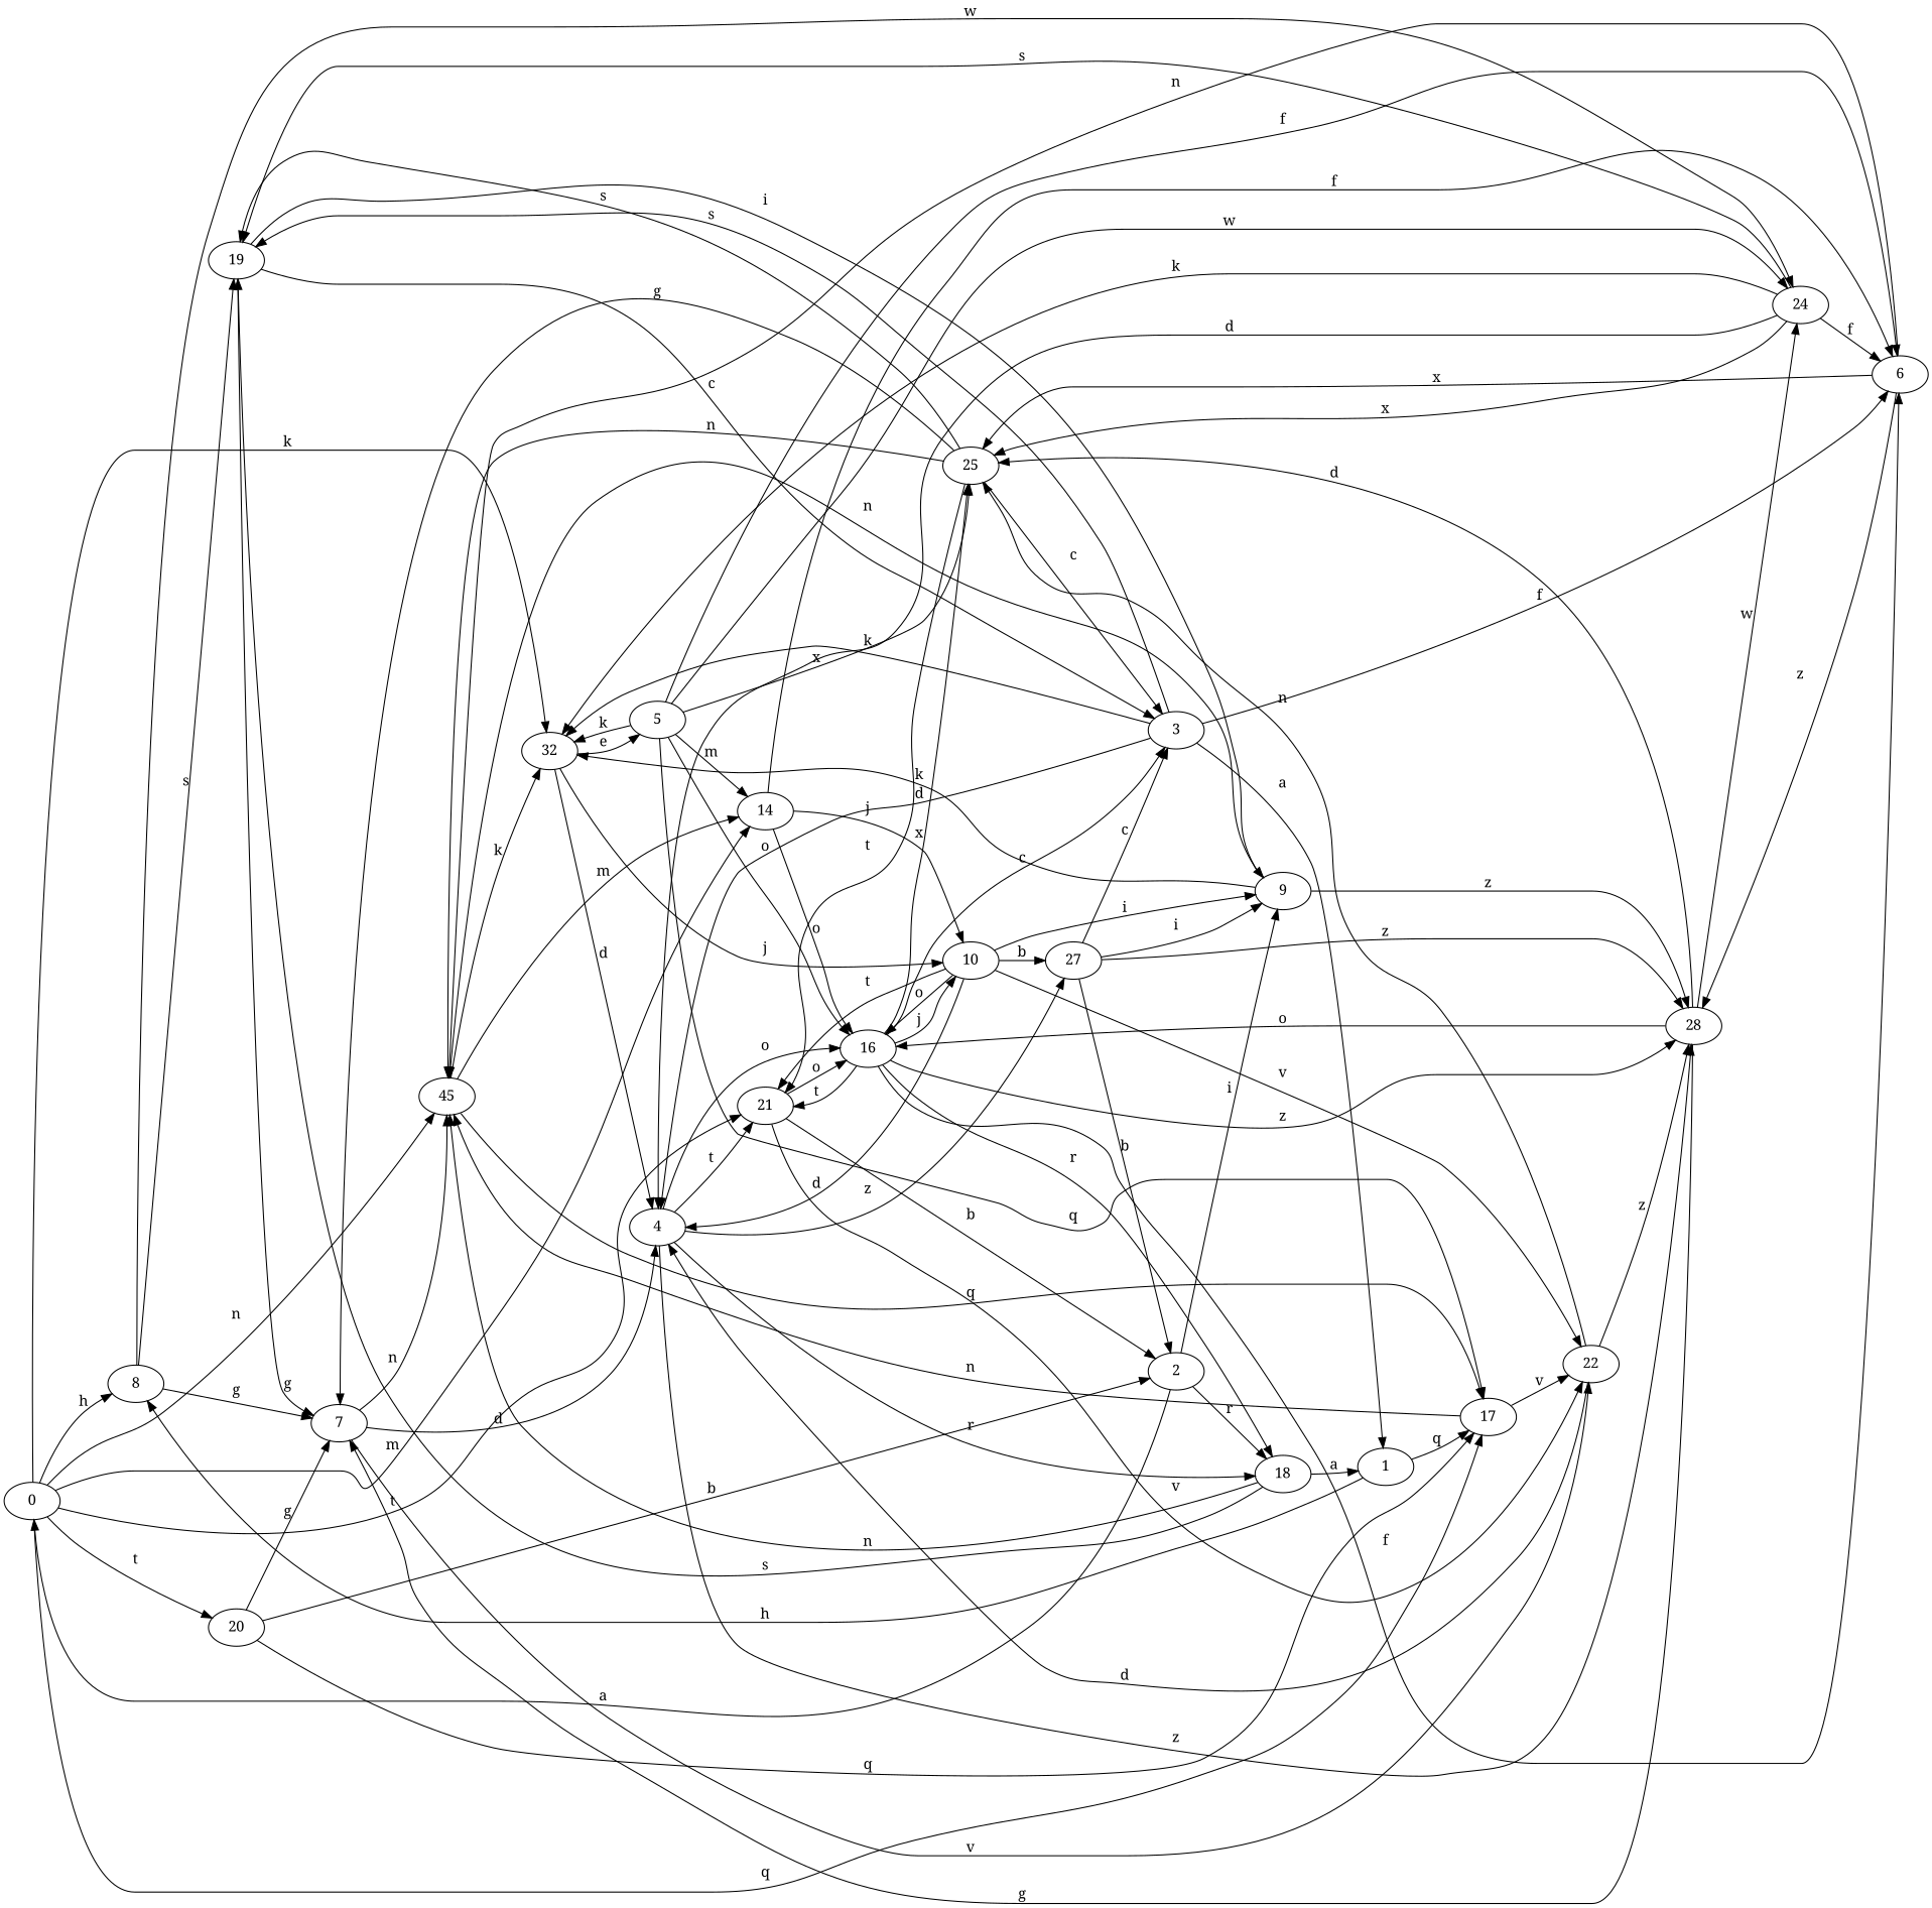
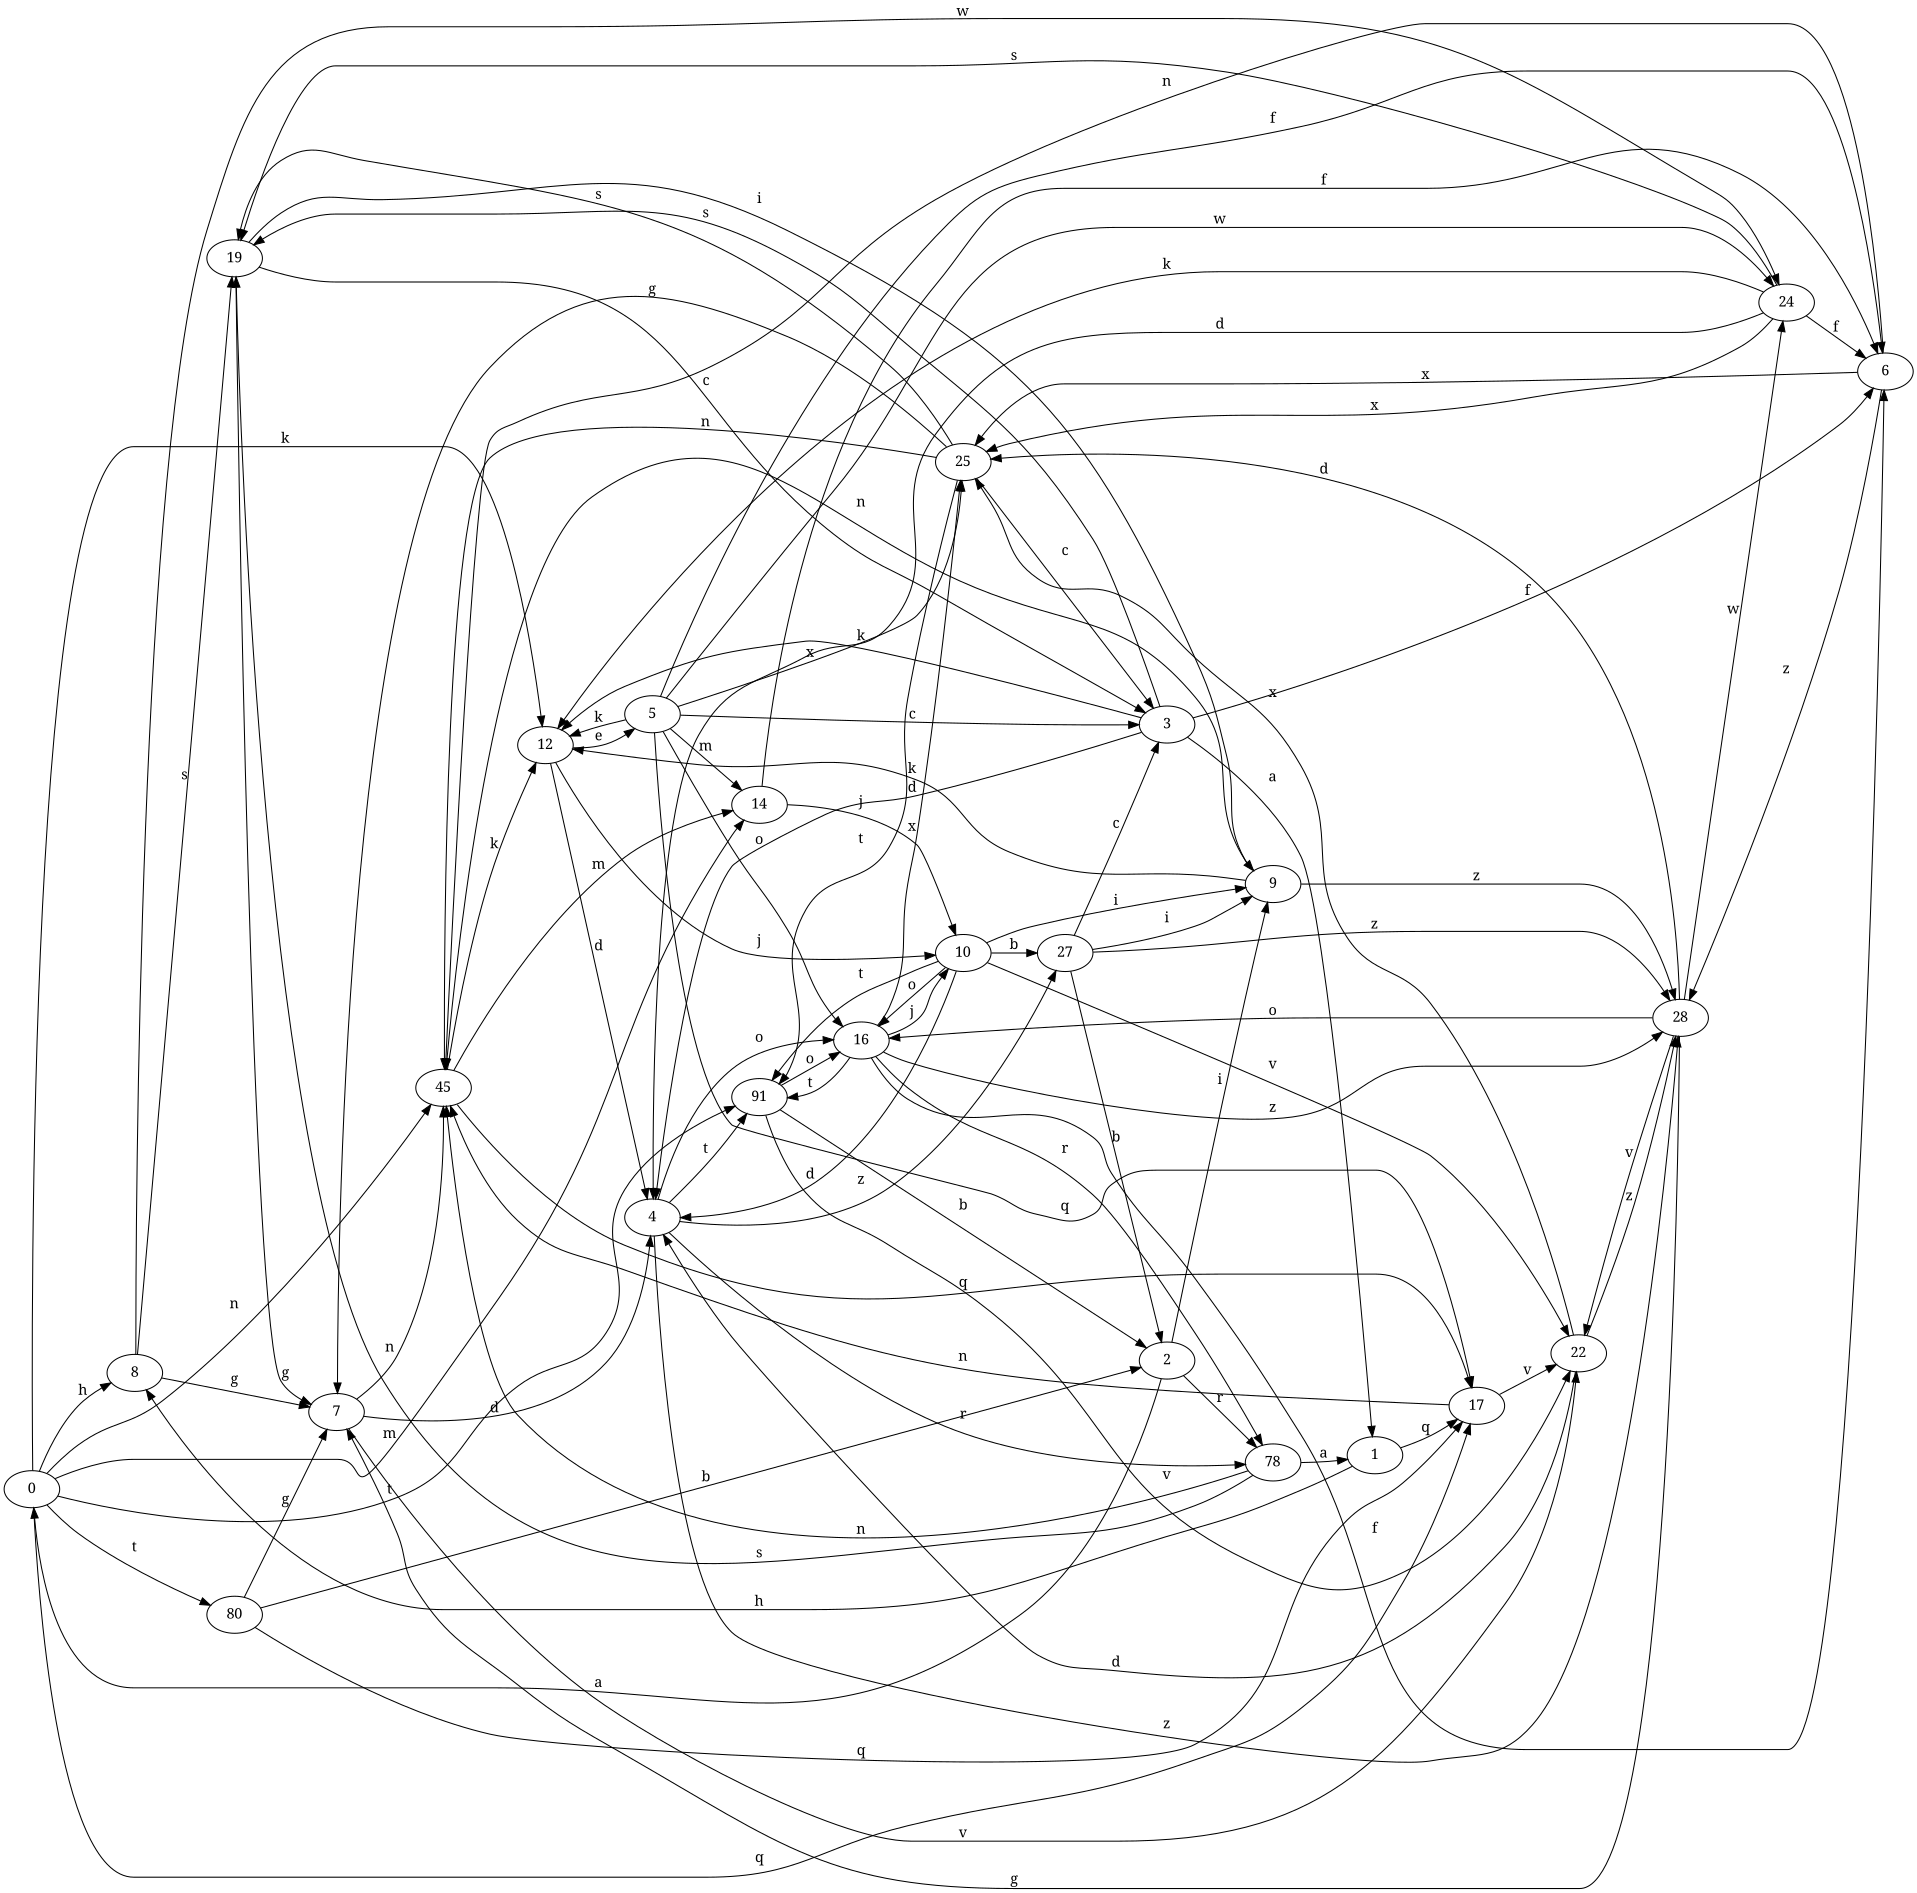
  strict digraph {
    fontname="Noto Serif"
    rankdir=LR
    node [fontname="Noto Serif"]
    edge [fontname="Noto Serif"]
    0
    8
-   12 [label=32]
+   12
    14
    n5 [label=45]
    17
-   20
-   21
+   20 [label=80]
+   21 [label=91]
    19
    24
    7
    4
    5
    10
    6
    16
    22
    2
    1
    9
-   18
+   18 [label=78]
    28
    3
    27
    25
    0 -> 8 [label=h]
    0 -> 12 [label=k]
    0 -> 14 [label=m]
    0 -> n5 [label=n]
    0 -> 17 [label=q]
    0 -> 20 [label=t]
    0 -> 21 [label=t]
    8 -> 19 [label=s]
    8 -> 24 [label=w]
    8 -> 7 [label=g]
    12 -> 4 [label=d]
    12 -> 5 [label=e]
    12 -> 10 [label=j]
    14 -> 10 [label=j]
    14 -> 6 [label=f]
-   14 -> 16 [label=o]
    n5 -> 12 [label=k]
    n5 -> 14 [label=m]
    n5 -> 17 [label=q]
    17 -> n5 [label=n]
    17 -> 22 [label=v]
    20 -> 17 [label=q]
    20 -> 7 [label=g]
    20 -> 2 [label=b]
    21 -> 16 [label=o]
    21 -> 22 [label=v]
    21 -> 2 [label=b]
    19 -> 7 [label=g]
    19 -> 9 [label=i]
    19 -> 3 [label=c]
    24 -> 12 [label=k]
    24 -> 19 [label=s]
    24 -> 4 [label=d]
    24 -> 6 [label=f]
    24 -> 25 [label=x]
    7 -> n5 [label=n]
    7 -> 4 [label=d]
    7 -> 22 [label=v]
    4 -> 21 [label=t]
    4 -> 16 [label=o]
    4 -> 18 [label=r]
    4 -> 28 [label=z]
    4 -> 27 [label=z]
    5 -> 12 [label=k]
    5 -> 14 [label=m]
    5 -> 17 [label=q]
    5 -> 24 [label=w]
    5 -> 6 [label=f]
    5 -> 16 [label=o]
-   16 -> 3 [label=c]
+   5 -> 3 [label=c]
    5 -> 25 [label=x]
    10 -> 21 [label=t]
    10 -> 4 [label=d]
    10 -> 16 [label=o]
    10 -> 22 [label=v]
    10 -> 9 [label=i]
    10 -> 27 [label=b]
    6 -> n5 [label=n]
    6 -> 28 [label=z]
    6 -> 25 [label=x]
    16 -> 21 [label=t]
    16 -> 10 [label=j]
    16 -> 6 [label=f]
    16 -> 18 [label=r]
    16 -> 28 [label=z]
    16 -> 25 [label=x]
    22 -> 4 [label=d]
    22 -> 28 [label=z]
-   22 -> 25 [label=n]
+   22 -> 25 [label=x]
    2 -> 0 [label=a]
    2 -> 9 [label=i]
    2 -> 18 [label=r]
    1 -> 8 [label=h]
    1 -> 17 [label=q]
    9 -> 12 [label=k]
    9 -> n5 [label=n]
    9 -> 28 [label=z]
    18 -> n5 [label=n]
    18 -> 19 [label=s]
    18 -> 1 [label=a]
    28 -> 24 [label=w]
    28 -> 7 [label=g]
    28 -> 16 [label=o]
+   28 -> 22 [label=v]
    28 -> 25 [label=d]
    3 -> 12 [label=k]
    3 -> 19 [label=s]
    3 -> 4 [label=d]
    3 -> 6 [label=f]
    3 -> 1 [label=a]
    27 -> 2 [label=b]
    27 -> 9 [label=i]
    27 -> 28 [label=z]
    27 -> 3 [label=c]
    25 -> n5 [label=n]
    25 -> 21 [label=t]
    25 -> 19 [label=s]
    25 -> 7 [label=g]
    25 -> 3 [label=c]
  }
